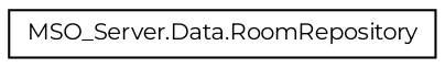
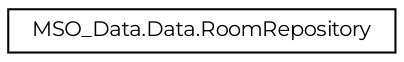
  digraph {
    rankdir=LR
    fontname=Montserrat
-   n1 [color=black fillcolor=white fontname=Montserrat fontsize=10 height=0.2 label="MSO_Server.Data.RoomRepository" shape=record style=filled width=0.4]
+   n1 [color=black fillcolor=white fontname=Montserrat fontsize=10 height=0.2 label="MSO_Data.Data.RoomRepository" shape=record style=filled width=0.4]
  }
